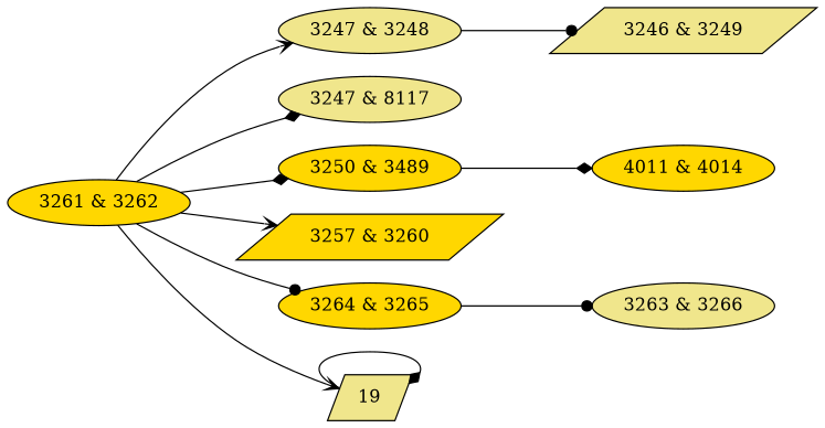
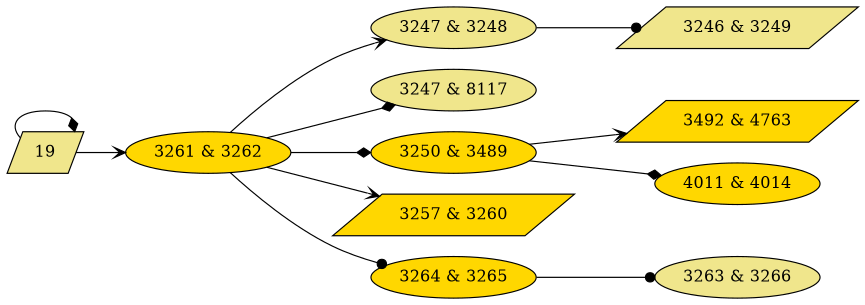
  digraph {
    rankdir=LR
    node [fillcolor=gold shape=ellipse style=filled]
    edge [arrowhead=vee]
    n1 [fillcolor=khaki label="3246 & 3249" shape=parallelogram]
    n2 [fillcolor=khaki label="3247 & 3248"]
    n3 [fillcolor=khaki label="3247 & 8117"]
    n4 [label="3250 & 3489"]
+   n5 [label="3492 & 4763" shape=parallelogram]
    n6 [label="4011 & 4014"]
    n7 [label="3257 & 3260" shape=parallelogram]
    n8 [label="3261 & 3262"]
    n9 [label="3264 & 3265"]
    n10 [fillcolor=khaki label="3263 & 3266"]
    n11 [fillcolor=khaki label=19 shape=parallelogram]
    n2 -> n1 [arrowhead=dot]
+   n4 -> n5
    n4 -> n6 [arrowhead=diamond]
    n8 -> n2
    n8 -> n3 [arrowhead=diamond]
    n8 -> n4 [arrowhead=diamond]
    n8 -> n7
    n8 -> n9 [arrowhead=dot]
    n9 -> n10 [arrowhead=dot]
-   n8 -> n11
+   n11 -> n8
    n11 -> n11 [arrowhead=diamond]
  }
